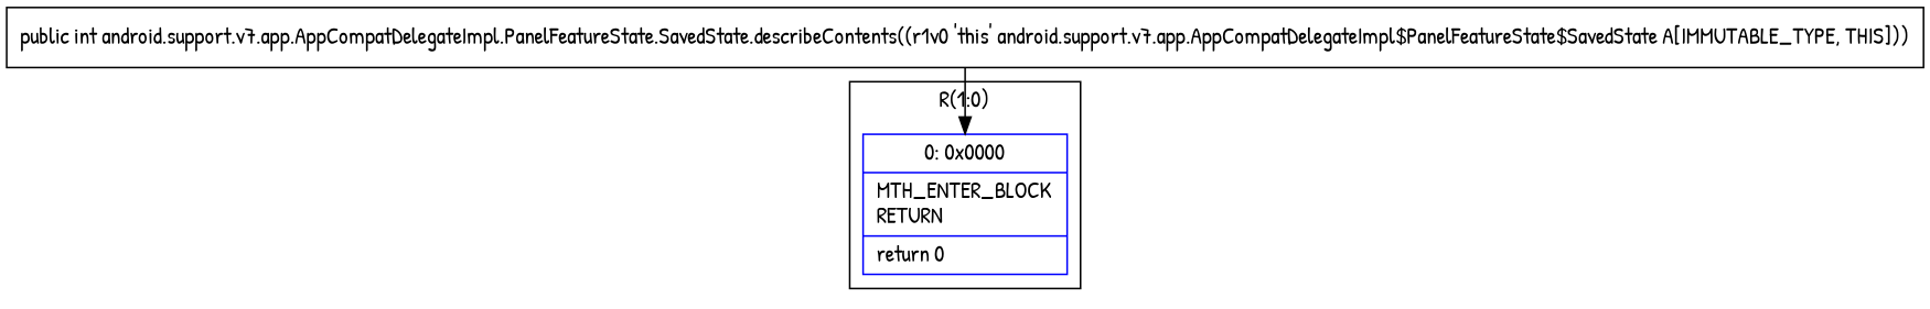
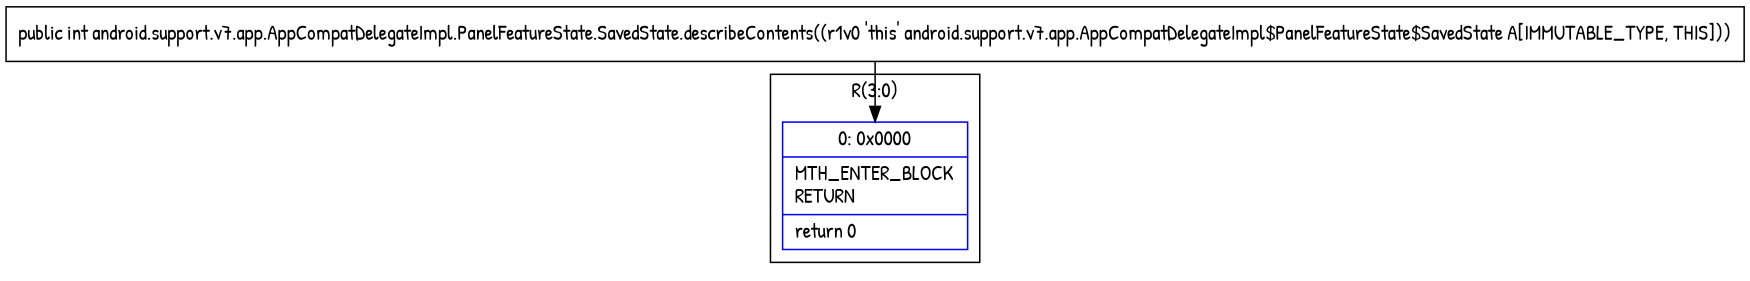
  digraph {
    fontname="Patrick Hand"
    node [shape=record fontname="Patrick Hand"]
    n1 [color=blue label="{0\:\ 0x0000|MTH_ENTER_BLOCK\lRETURN\l|return 0\l}"]
    n2 [label="{public int android.support.v7.app.AppCompatDelegateImpl.PanelFeatureState.SavedState.describeContents((r1v0 'this' android.support.v7.app.AppCompatDelegateImpl$PanelFeatureState$SavedState A[IMMUTABLE_TYPE, THIS])) }"]
    subgraph cluster_1 {
-     label="R(1:0)"
+     label="R(3:0)"
      n1
    }
    n2 -> n1 [fontname="Patrick Hand"]
  }
